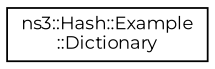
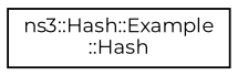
  digraph {
    rankdir=LR
    fontname=Montserrat
-   n1 [color=black fillcolor=white fontname=Montserrat fontsize=10 height=0.2 label="ns3::Hash::Example\l::Dictionary" shape=record style=filled width=0.4]
+   n1 [color=black fillcolor=white fontname=Montserrat fontsize=10 height=0.2 label="ns3::Hash::Example\l::Hash" shape=record style=filled width=0.4]
  }
